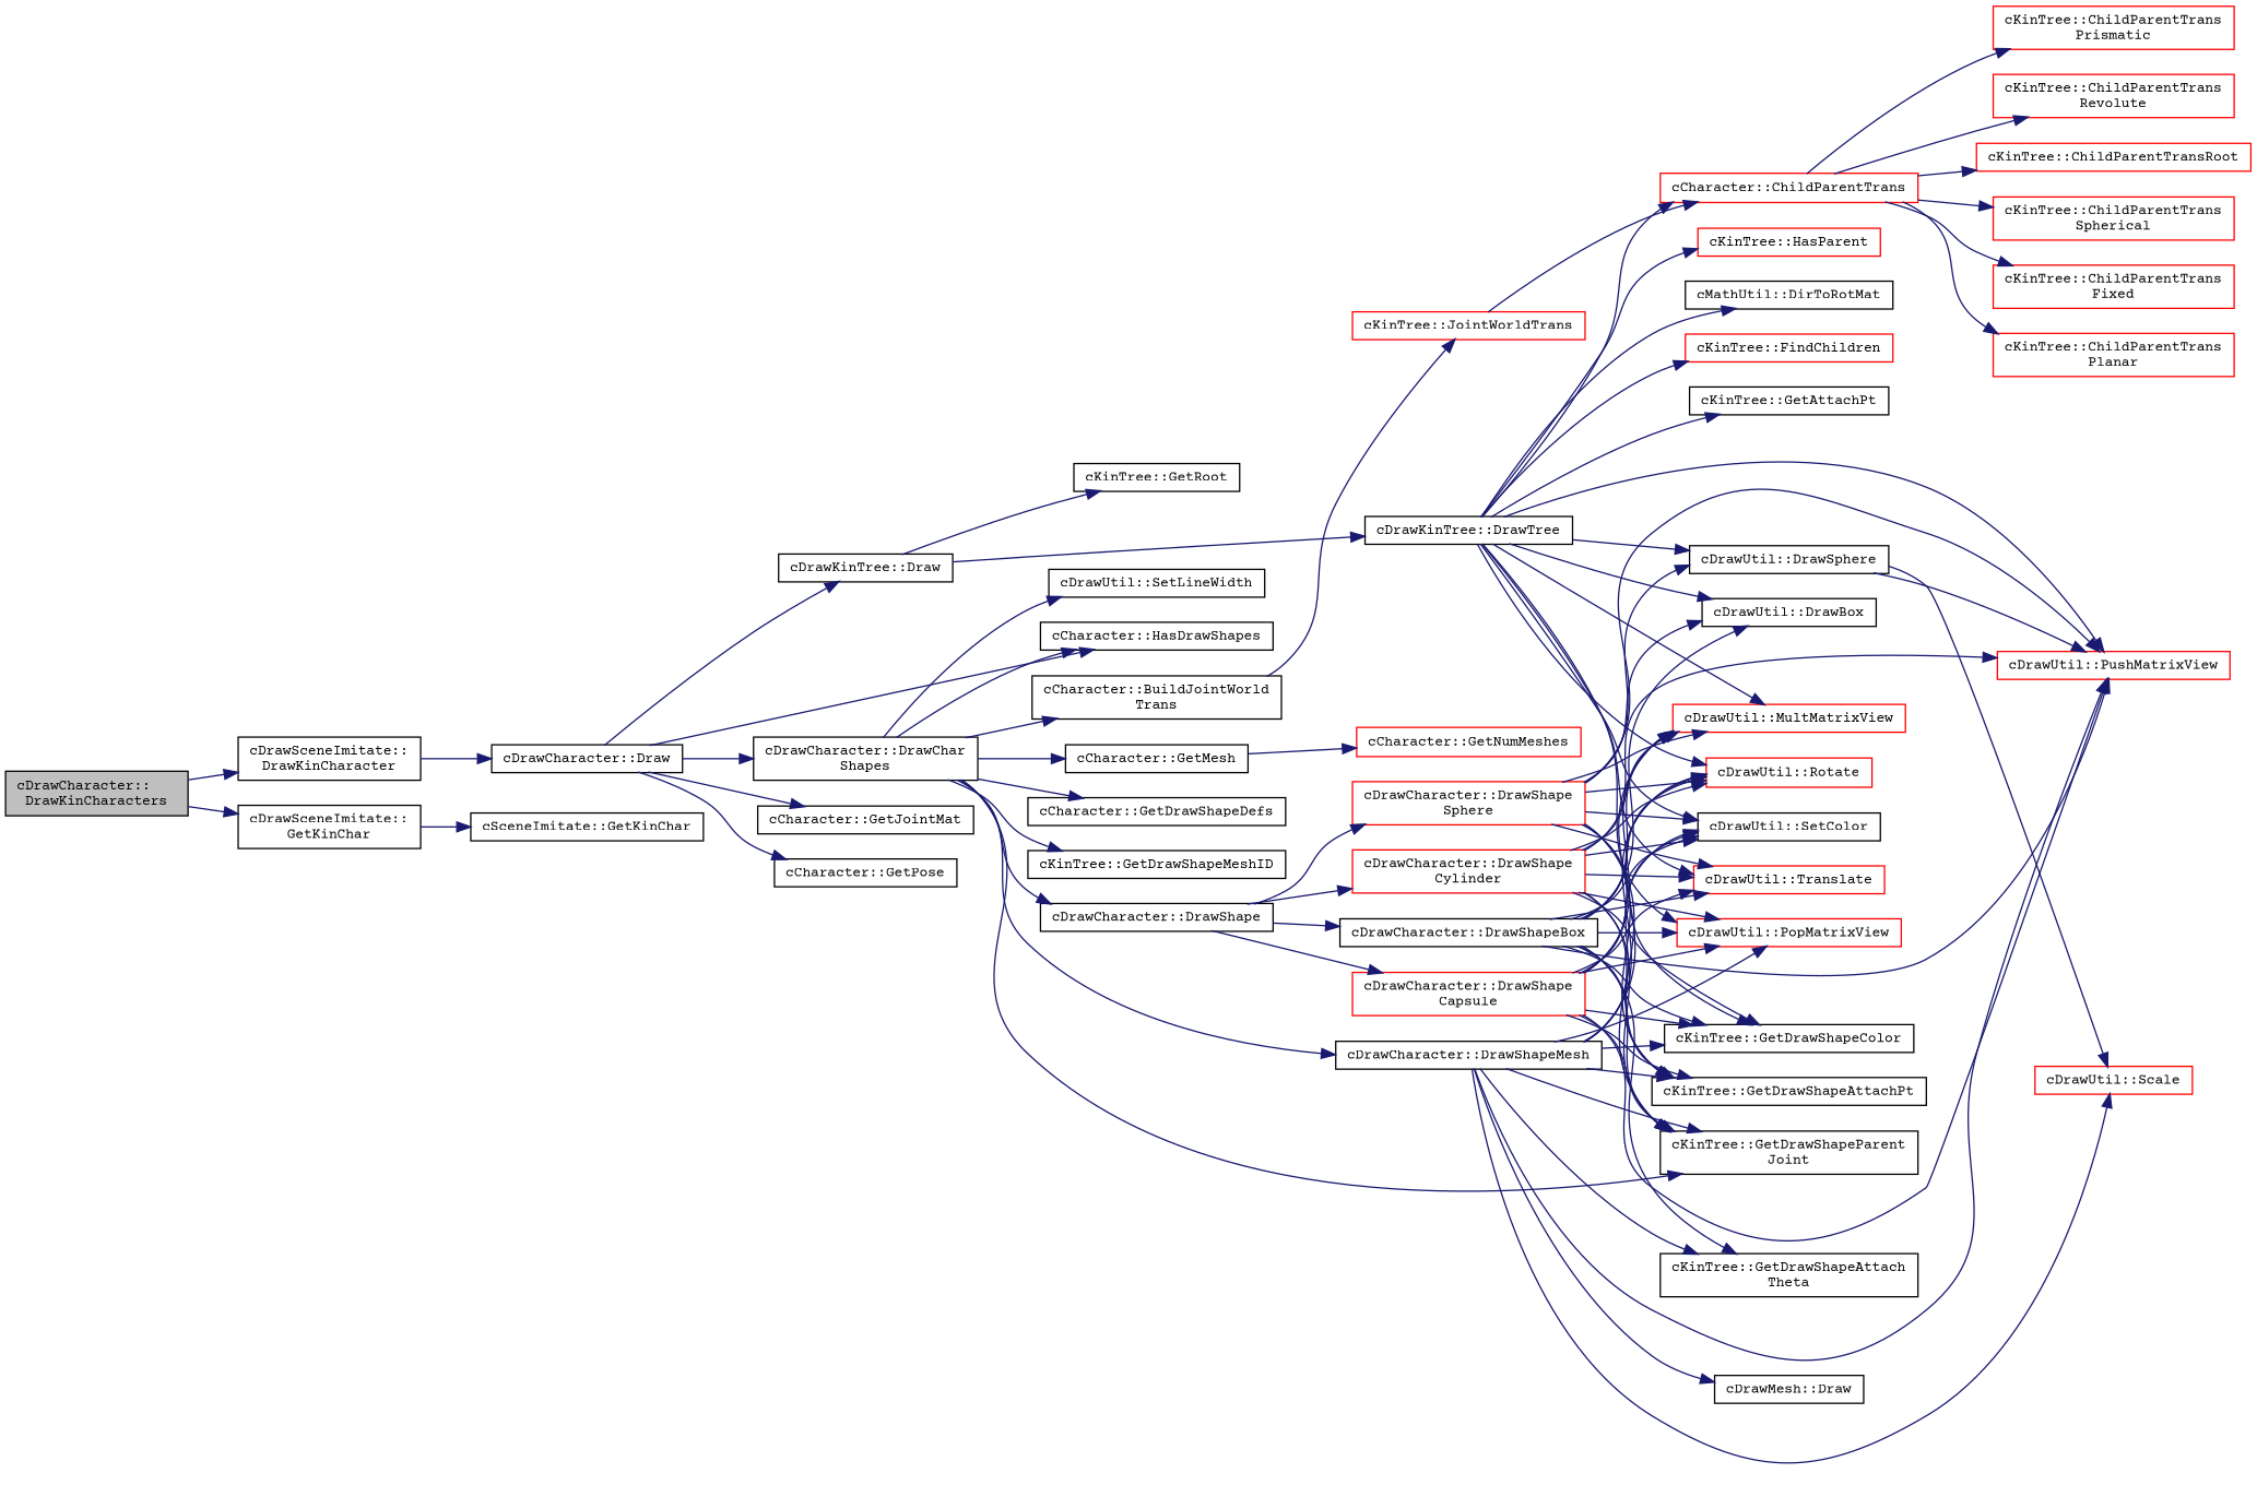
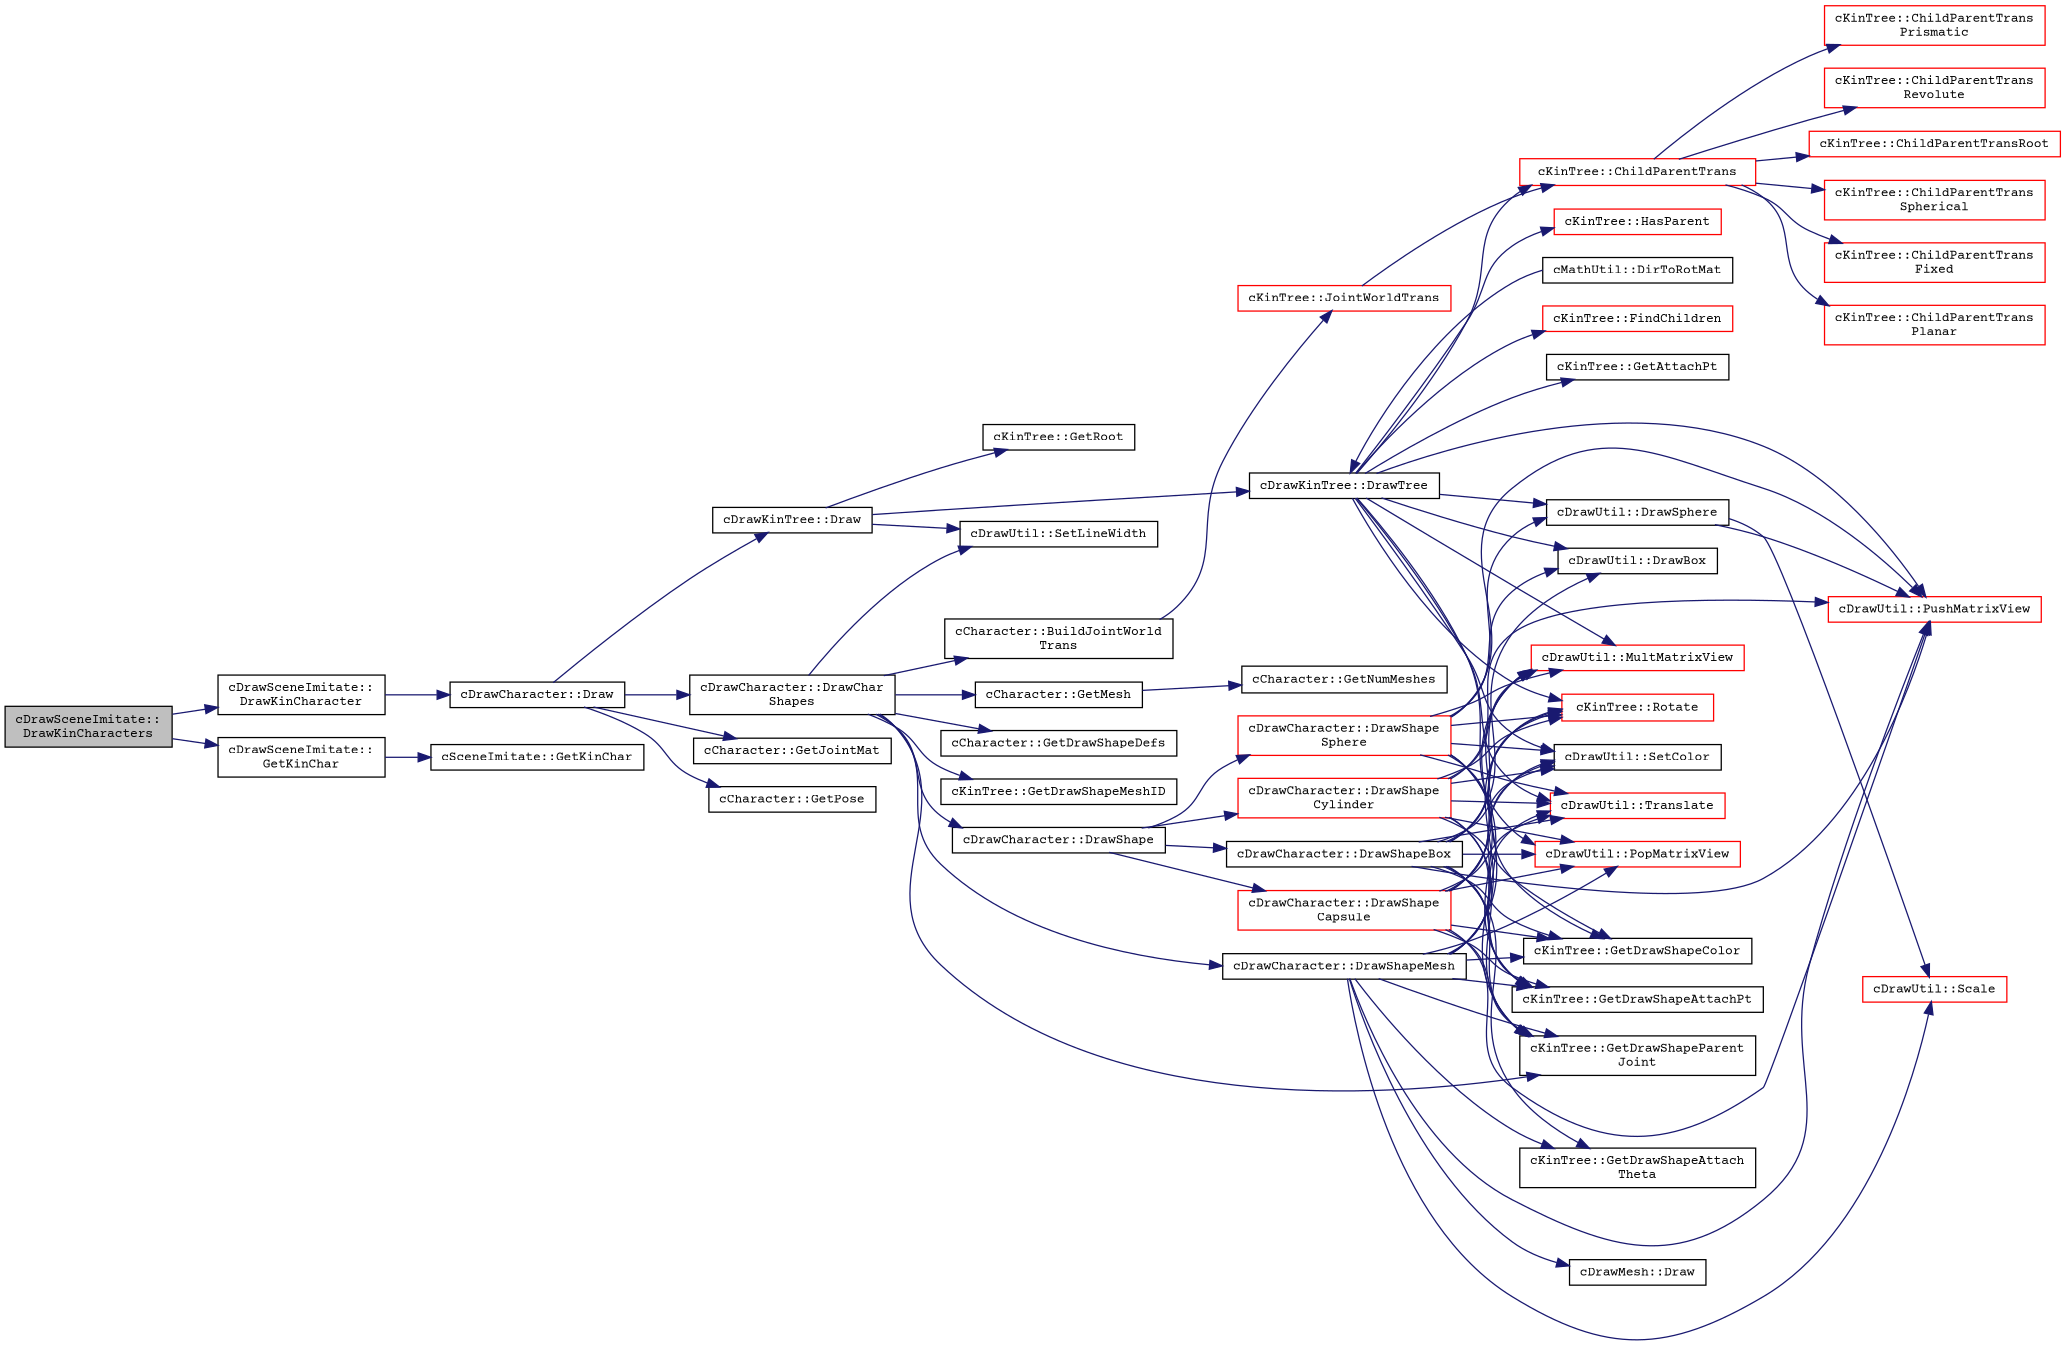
  digraph {
    fontname="Courier Prime"
    rankdir=LR
    node [color=black fillcolor=white fontname="Courier Prime" fontsize=10 shape=record style=filled]
    edge [color=midnightblue fontname="Courier Prime" fontsize=10 labelfontname=Helvetica labelfontsize=10 style=solid]
-   n1 [fillcolor=grey75 fontcolor=black height=0.2 label="cDrawCharacter::\lDrawKinCharacters" width=0.4]
+   n1 [fillcolor=grey75 fontcolor=black height=0.2 label="cDrawSceneImitate::\lDrawKinCharacters" width=0.4]
    n2 [height=0.2 label="cDrawSceneImitate::\lDrawKinCharacter" width=0.4]
    n3 [height=0.2 label="cDrawSceneImitate::\lGetKinChar" width=0.4]
    n4 [height=0.2 label="cDrawCharacter::Draw" width=0.4]
    n5 [height=0.2 label="cSceneImitate::GetKinChar" width=0.4]
    n6 [height=0.2 label="cDrawKinTree::Draw" width=0.4]
    n7 [height=0.2 label="cDrawCharacter::DrawChar\lShapes" width=0.4]
-   n8 [height=0.2 label="cCharacter::HasDrawShapes" width=0.4]
    n9 [height=0.2 label="cCharacter::GetJointMat" width=0.4]
    n10 [height=0.2 label="cCharacter::GetPose" width=0.4]
    n11 [height=0.2 label="cDrawKinTree::DrawTree" width=0.4]
    n12 [height=0.2 label="cKinTree::GetRoot" width=0.4]
    n13 [height=0.2 label="cDrawUtil::SetLineWidth" width=0.4]
    n14 [height=0.2 label="cCharacter::BuildJointWorld\lTrans" width=0.4]
    n15 [height=0.2 label="cDrawCharacter::DrawShape" width=0.4]
    n16 [height=0.2 label="cKinTree::GetDrawShapeParent\lJoint" width=0.4]
    n17 [height=0.2 label="cDrawCharacter::DrawShapeMesh" width=0.4]
    n18 [height=0.2 label="cCharacter::GetDrawShapeDefs" width=0.4]
    n19 [height=0.2 label="cKinTree::GetDrawShapeMeshID" width=0.4]
    n20 [height=0.2 label="cCharacter::GetMesh" width=0.4]
-   n21 [color=red height=0.2 label="cCharacter::ChildParentTrans" width=0.4]
+   n21 [color=red height=0.2 label="cKinTree::ChildParentTrans" width=0.4]
    n22 [height=0.2 label="cMathUtil::DirToRotMat" width=0.4]
    n23 [height=0.2 label="cDrawUtil::DrawBox" width=0.4]
    n24 [height=0.2 label="cDrawUtil::DrawSphere" width=0.4]
    n25 [color=red height=0.2 label="cDrawUtil::PopMatrixView" width=0.4]
    n26 [color=red height=0.2 label="cDrawUtil::PushMatrixView" width=0.4]
    n27 [color=red height=0.2 label="cKinTree::FindChildren" width=0.4]
    n28 [height=0.2 label="cKinTree::GetAttachPt" width=0.4]
    n29 [color=red height=0.2 label="cKinTree::HasParent" width=0.4]
    n30 [color=red height=0.2 label="cDrawUtil::MultMatrixView" width=0.4]
-   n31 [color=red height=0.2 label="cDrawUtil::Rotate" width=0.4]
+   n31 [color=red height=0.2 label="cKinTree::Rotate" width=0.4]
    n32 [height=0.2 label="cDrawUtil::SetColor" width=0.4]
    n33 [color=red height=0.2 label="cDrawUtil::Translate" width=0.4]
    n34 [color=red height=0.2 label="cKinTree::ChildParentTrans\lFixed" width=0.4]
    n35 [color=red height=0.2 label="cKinTree::ChildParentTrans\lPlanar" width=0.4]
    n36 [color=red height=0.2 label="cKinTree::ChildParentTrans\lPrismatic" width=0.4]
    n37 [color=red height=0.2 label="cKinTree::ChildParentTrans\lRevolute" width=0.4]
    n38 [color=red height=0.2 label="cKinTree::ChildParentTransRoot" width=0.4]
    n39 [color=red height=0.2 label="cKinTree::ChildParentTrans\lSpherical" width=0.4]
    n40 [color=red height=0.2 label="cDrawUtil::Scale" width=0.4]
    n41 [color=red height=0.2 label="cKinTree::JointWorldTrans" width=0.4]
    n42 [height=0.2 label="cDrawCharacter::DrawShapeBox" width=0.4]
    n43 [color=red height=0.2 label="cDrawCharacter::DrawShape\lCapsule" width=0.4]
    n44 [color=red height=0.2 label="cDrawCharacter::DrawShape\lCylinder" width=0.4]
    n45 [color=red height=0.2 label="cDrawCharacter::DrawShape\lSphere" width=0.4]
    n46 [height=0.2 label="cKinTree::GetDrawShapeAttachPt" width=0.4]
    n47 [height=0.2 label="cKinTree::GetDrawShapeAttach\lTheta" width=0.4]
    n48 [height=0.2 label="cKinTree::GetDrawShapeColor" width=0.4]
    n49 [height=0.2 label="cDrawMesh::Draw" width=0.4]
-   n50 [color=red height=0.2 label="cCharacter::GetNumMeshes" width=0.4]
+   n50 [height=0.2 label="cCharacter::GetNumMeshes" width=0.4]
    n1 -> n2
    n1 -> n3
    n2 -> n4
    n3 -> n5
    n4 -> n6
    n4 -> n7
-   n4 -> n8
    n4 -> n9
    n4 -> n10
    n6 -> n11
    n6 -> n12
-   n7 -> n8
+   n6 -> n13
    n7 -> n13
    n7 -> n14
    n7 -> n15
    n7 -> n16
    n7 -> n17
    n7 -> n18
    n7 -> n19
    n7 -> n20
    n11 -> n21
-   n11 -> n22
+   n22 -> n11
    n11 -> n23
    n11 -> n24
    n11 -> n25
    n11 -> n26
    n11 -> n27
    n11 -> n28
    n11 -> n29
    n11 -> n30
    n11 -> n31
    n11 -> n32
    n11 -> n33
    n14 -> n41
    n15 -> n42
    n15 -> n43
    n15 -> n44
    n15 -> n45
    n17 -> n16
    n17 -> n25
    n17 -> n26
    n17 -> n30
    n17 -> n31
    n17 -> n32
+   n17 -> n33
    n17 -> n40
    n17 -> n46
    n17 -> n47
    n17 -> n48
    n17 -> n49
    n20 -> n50
    n21 -> n34
    n21 -> n35
    n21 -> n36
    n21 -> n37
    n21 -> n38
    n21 -> n39
    n24 -> n26
    n24 -> n40
    n41 -> n21
    n42 -> n16
    n42 -> n23
    n42 -> n25
    n42 -> n26
    n42 -> n30
    n42 -> n31
    n42 -> n32
    n42 -> n33
    n42 -> n46
    n42 -> n47
    n42 -> n48
    n43 -> n16
    n43 -> n25
    n43 -> n26
    n43 -> n30
    n43 -> n31
    n43 -> n32
    n43 -> n33
    n43 -> n46
    n43 -> n48
    n44 -> n16
    n44 -> n25
    n44 -> n26
    n44 -> n30
    n44 -> n31
    n44 -> n32
    n44 -> n33
    n44 -> n46
    n44 -> n48
    n45 -> n16
    n45 -> n23
    n45 -> n24
    n45 -> n26
    n45 -> n30
    n45 -> n31
    n45 -> n32
    n45 -> n33
    n45 -> n46
    n45 -> n48
  }
